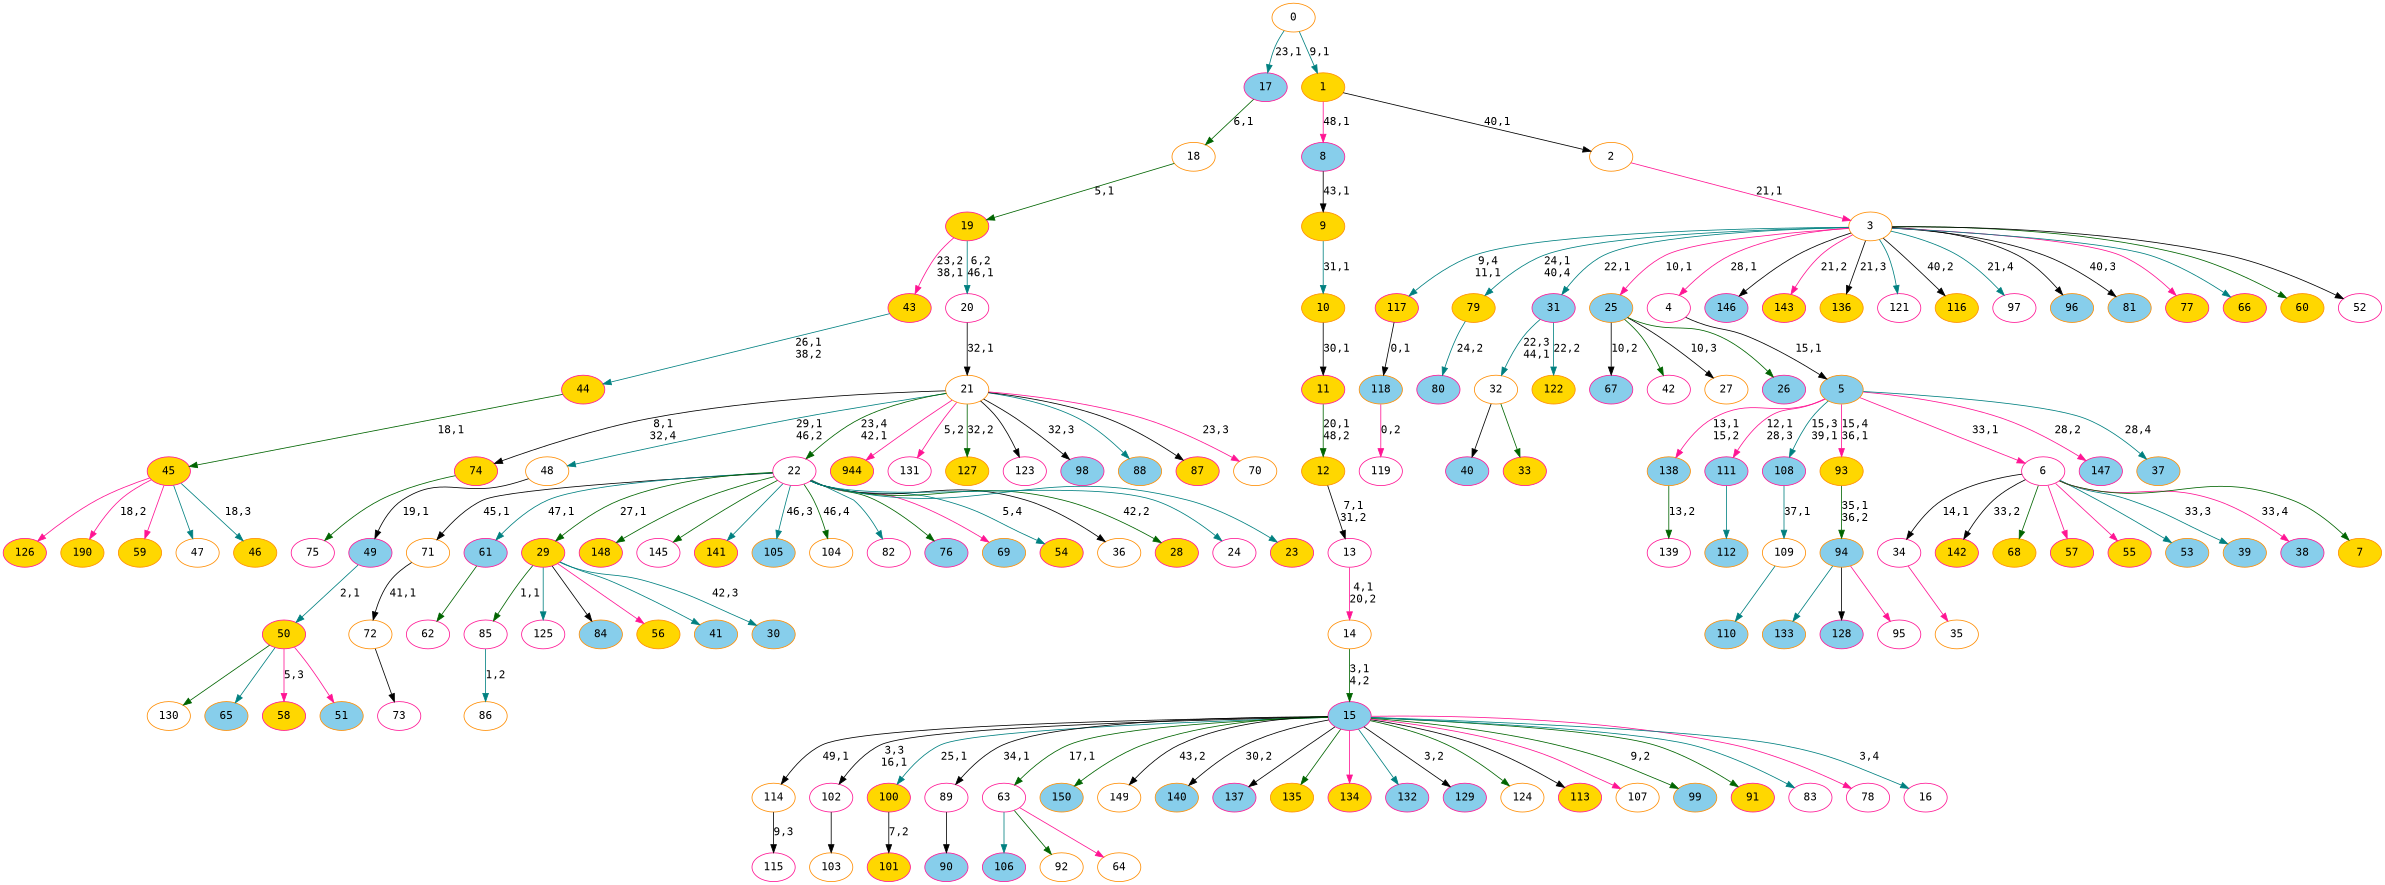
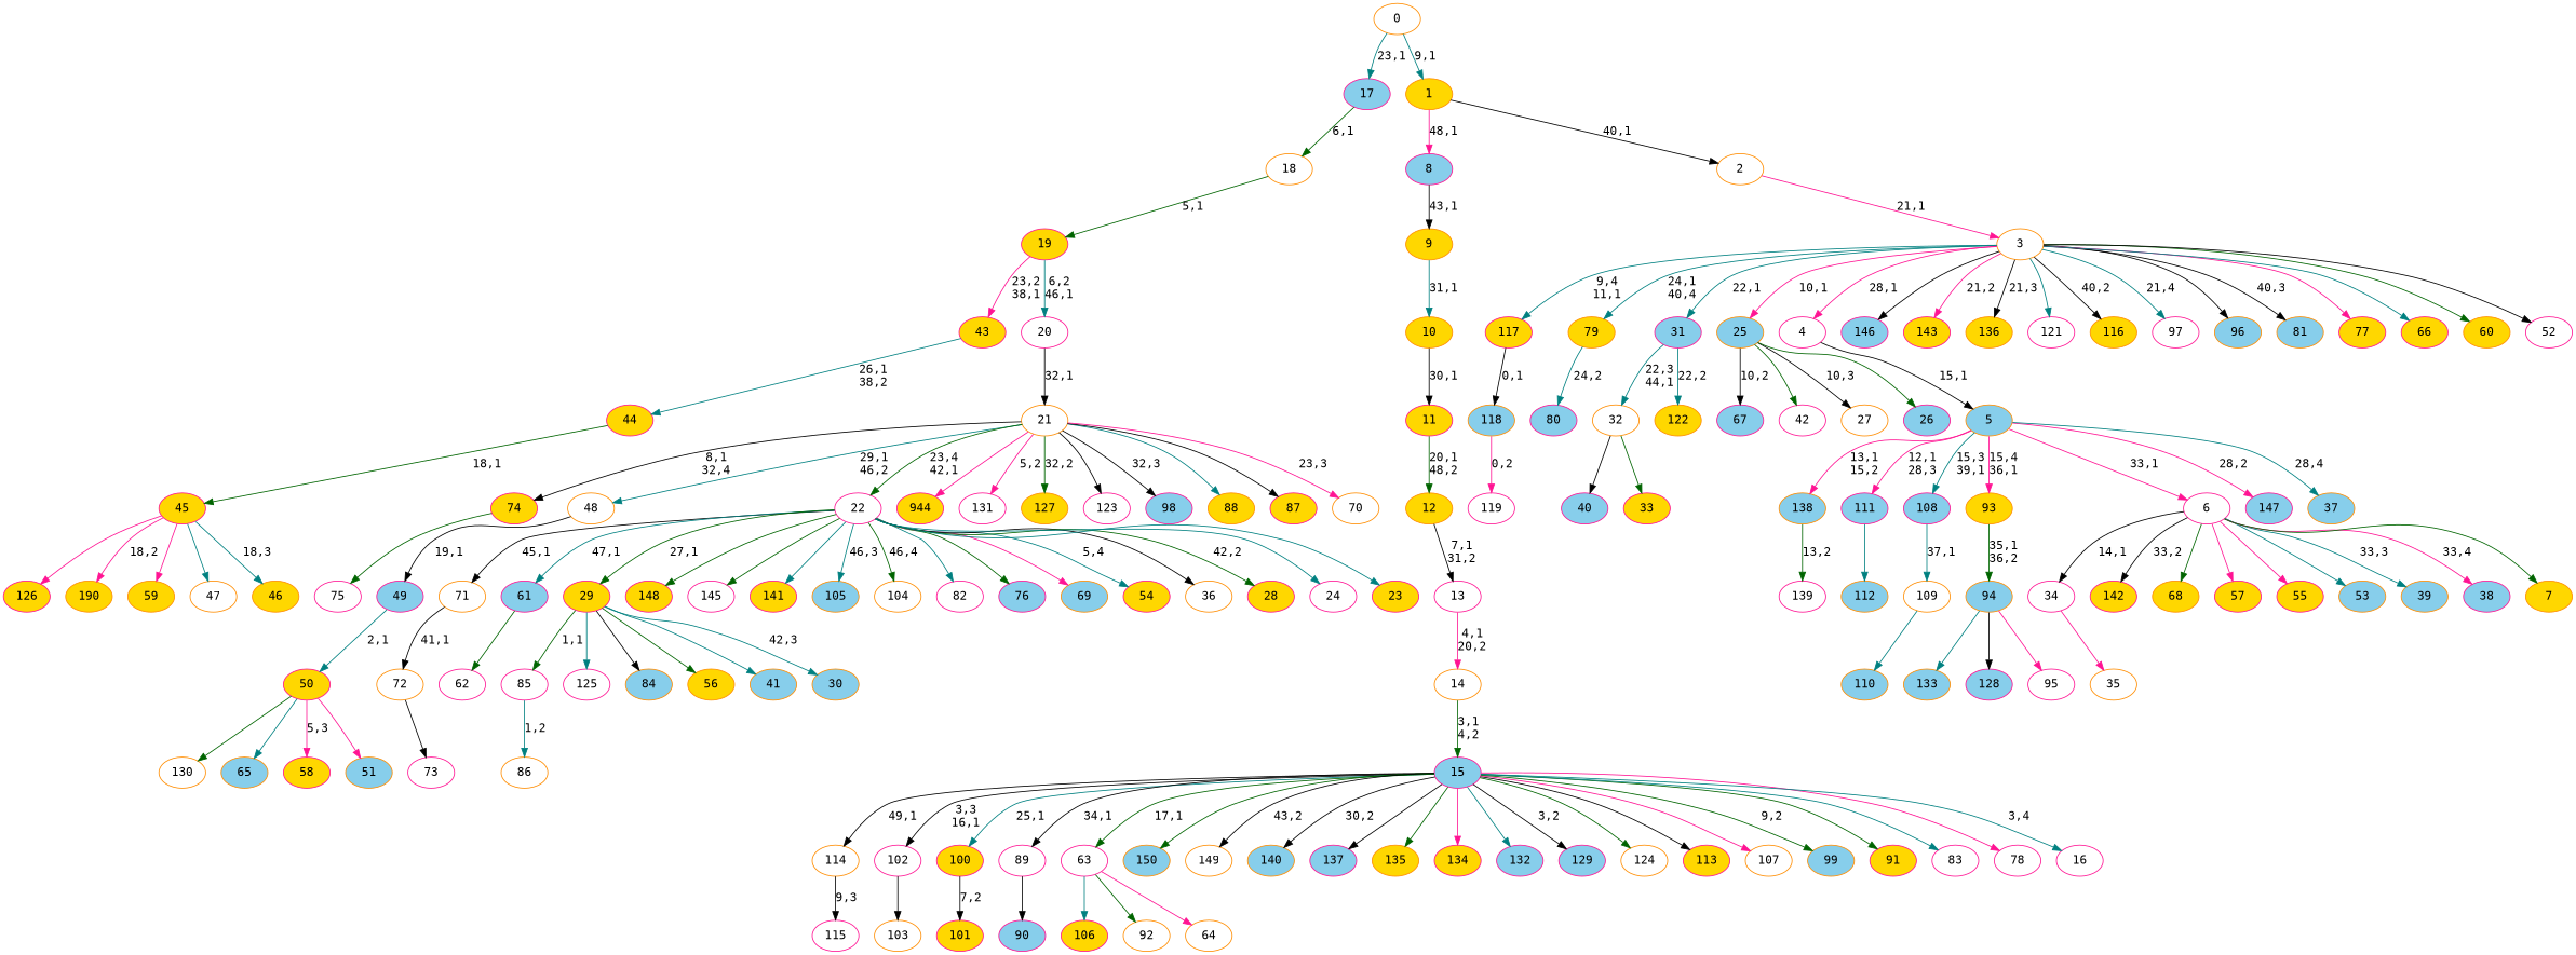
  digraph {
    fontname="DejaVu Sans Mono"
    node [color=deeppink fillcolor=white fontname="DejaVu Sans Mono" style=filled]
    edge [color=teal fontname="DejaVu Sans Mono"]
    138 [color=darkorange fillcolor=skyblue]
    139
    118 [color=darkorange fillcolor=skyblue]
    119
    117 [fillcolor=gold]
    114 [color=darkorange]
    115
    111 [fillcolor=skyblue]
    112 [color=darkorange fillcolor=skyblue]
    109 [color=darkorange]
    110 [color=darkorange fillcolor=skyblue]
    108 [fillcolor=skyblue]
    103 [color=darkorange]
    102
    100 [fillcolor=gold]
    101 [fillcolor=gold]
    94 [color=darkorange fillcolor=skyblue]
    133 [color=darkorange fillcolor=skyblue]
    128 [fillcolor=skyblue]
    95
    93 [color=darkorange fillcolor=gold]
    90 [fillcolor=skyblue]
    89
    86 [color=darkorange]
    85
    79 [color=darkorange fillcolor=gold]
    80 [fillcolor=skyblue]
    74 [fillcolor=gold]
    75
    72 [color=darkorange]
    73
    71 [color=darkorange]
-   106 [fillcolor=skyblue]
+   106 [fillcolor=gold]
    63
    92 [color=darkorange]
    64 [color=darkorange]
    61 [fillcolor=skyblue]
    62
    50 [fillcolor=gold]
    130 [color=darkorange]
    65 [color=darkorange fillcolor=skyblue]
    58 [fillcolor=gold]
    51 [color=darkorange fillcolor=skyblue]
    49 [fillcolor=skyblue]
    48 [color=darkorange]
    45 [fillcolor=gold]
    126 [fillcolor=gold]
    n48 [color=darkorange fillcolor=gold label=190]
    59 [color=darkorange fillcolor=gold]
    47 [color=darkorange]
    46 [color=darkorange fillcolor=gold]
    44 [fillcolor=gold]
    43 [fillcolor=gold]
    35 [color=darkorange]
    34
    32 [color=darkorange]
    40 [fillcolor=skyblue]
    33 [fillcolor=gold]
    31 [fillcolor=skyblue]
    122 [color=darkorange fillcolor=gold]
    29 [fillcolor=gold]
    125
    84 [color=darkorange fillcolor=skyblue]
    56 [color=darkorange fillcolor=gold]
    41 [color=darkorange fillcolor=skyblue]
    30 [color=darkorange fillcolor=skyblue]
    25 [color=darkorange fillcolor=skyblue]
    67 [fillcolor=skyblue]
    42
    27 [color=darkorange]
    26 [fillcolor=skyblue]
    22
    148 [fillcolor=gold]
    145
    141 [fillcolor=gold]
    105 [color=darkorange fillcolor=skyblue]
    104 [color=darkorange]
    82
    76 [fillcolor=skyblue]
    69 [color=darkorange fillcolor=skyblue]
    54 [fillcolor=gold]
    36 [color=darkorange]
    28 [fillcolor=gold]
    24
    23 [fillcolor=gold]
    21 [color=darkorange]
    n87 [fillcolor=gold label=944]
    131
    127 [color=darkorange fillcolor=gold]
    123
    98 [fillcolor=skyblue]
-   88 [color=darkorange fillcolor=skyblue]
+   88 [color=darkorange fillcolor=gold]
    87 [fillcolor=gold]
    70 [color=darkorange]
    20
    19 [fillcolor=gold]
    18 [color=darkorange]
    17 [fillcolor=skyblue]
    15 [fillcolor=skyblue]
    150 [color=darkorange fillcolor=skyblue]
    149 [color=darkorange]
    140 [color=darkorange fillcolor=skyblue]
    137 [fillcolor=skyblue]
    135 [color=darkorange fillcolor=gold]
    134 [fillcolor=gold]
    132 [fillcolor=skyblue]
    129 [fillcolor=skyblue]
    124 [color=darkorange]
    113 [fillcolor=gold]
    107 [color=darkorange]
    99 [color=darkorange fillcolor=skyblue]
    91 [fillcolor=gold]
    83
    78
    16
    14 [color=darkorange]
    13
    12 [color=darkorange fillcolor=gold]
    11 [fillcolor=gold]
    10 [color=darkorange fillcolor=gold]
    9 [color=darkorange fillcolor=gold]
    8 [fillcolor=skyblue]
    6
    142 [fillcolor=gold]
    68 [color=darkorange fillcolor=gold]
    57 [fillcolor=gold]
    55 [fillcolor=gold]
    53 [color=darkorange fillcolor=skyblue]
    39 [color=darkorange fillcolor=skyblue]
    38 [fillcolor=skyblue]
    7 [color=darkorange fillcolor=gold]
    5 [color=darkorange fillcolor=skyblue]
    147 [fillcolor=skyblue]
    37 [color=darkorange fillcolor=skyblue]
    4
    3 [color=darkorange]
    146 [fillcolor=skyblue]
    143 [fillcolor=gold]
    136 [color=darkorange fillcolor=gold]
    121
    116 [color=darkorange fillcolor=gold]
    97
    96 [color=darkorange fillcolor=skyblue]
    81 [color=darkorange fillcolor=skyblue]
    77 [fillcolor=gold]
    66 [fillcolor=gold]
    60 [color=darkorange fillcolor=gold]
    52
    2 [color=darkorange]
    1 [color=darkorange fillcolor=gold]
    0 [color=darkorange]
    138 -> 139 [color=darkgreen label="13,2"]
    118 -> 119 [color=deeppink label="0,2"]
    117 -> 118 [color=black label="0,1"]
    114 -> 115 [color=black label="9,3"]
    111 -> 112
    109 -> 110
    108 -> 109 [label="37,1"]
    102 -> 103 [color=black]
    100 -> 101 [color=black label="7,2"]
    94 -> 133
    94 -> 128 [color=black]
    94 -> 95 [color=deeppink]
    93 -> 94 [color=darkgreen label="35,1\n36,2"]
    89 -> 90 [color=black]
    85 -> 86 [label="1,2"]
    79 -> 80 [label="24,2"]
    74 -> 75 [color=darkgreen]
    72 -> 73 [color=black]
    71 -> 72 [color=black label="41,1"]
    63 -> 106
    63 -> 92 [color=darkgreen]
    63 -> 64 [color=deeppink]
    61 -> 62 [color=darkgreen]
    50 -> 130 [color=darkgreen]
    50 -> 65
    50 -> 58 [color=deeppink label="5,3"]
    50 -> 51 [color=deeppink]
    49 -> 50 [label="2,1"]
    48 -> 49 [color=black label="19,1"]
    45 -> 126 [color=deeppink]
    45 -> n48 [color=deeppink label="18,2"]
    45 -> 59 [color=deeppink]
    45 -> 47
    45 -> 46 [label="18,3"]
    44 -> 45 [color=darkgreen label="18,1"]
    43 -> 44 [label="26,1\n38,2"]
    34 -> 35 [color=deeppink]
    32 -> 40 [color=black]
    32 -> 33 [color=darkgreen]
    31 -> 32 [label="22,3\n44,1"]
    31 -> 122 [label="22,2"]
    29 -> 85 [color=darkgreen label="1,1"]
    29 -> 125
    29 -> 84 [color=black]
-   29 -> 56 [color=deeppink]
+   29 -> 56 [color=darkgreen]
    29 -> 41
    29 -> 30 [label="42,3"]
    25 -> 67 [color=black label="10,2"]
    25 -> 42 [color=darkgreen]
    25 -> 27 [color=black label="10,3"]
    25 -> 26 [color=darkgreen]
    22 -> 71 [color=black label="45,1"]
    22 -> 61 [label="47,1"]
    22 -> 29 [color=darkgreen label="27,1"]
    22 -> 148 [color=darkgreen]
    22 -> 145 [color=darkgreen]
    22 -> 141
    22 -> 105 [label="46,3"]
    22 -> 104 [color=darkgreen label="46,4"]
    22 -> 82
    22 -> 76 [color=darkgreen]
    22 -> 69 [color=deeppink]
    22 -> 54 [label="5,4"]
    22 -> 36 [color=black]
    22 -> 28 [color=darkgreen label="42,2"]
    22 -> 24
    22 -> 23
    21 -> 74 [color=black label="8,1\n32,4"]
    21 -> 48 [label="29,1\n46,2"]
    21 -> 22 [color=darkgreen label="23,4\n42,1"]
    21 -> n87 [color=deeppink]
    21 -> 131 [color=deeppink label="5,2"]
    21 -> 127 [color=darkgreen label="32,2"]
    21 -> 123 [color=black]
    21 -> 98 [color=black label="32,3"]
    21 -> 88
    21 -> 87 [color=black]
    21 -> 70 [color=deeppink label="23,3"]
    20 -> 21 [color=black label="32,1"]
    19 -> 43 [color=deeppink label="23,2\n38,1"]
    19 -> 20 [label="6,2\n46,1"]
    18 -> 19 [color=darkgreen label="5,1"]
    17 -> 18 [color=darkgreen label="6,1"]
    15 -> 114 [color=black label="49,1"]
    15 -> 102 [color=black label="3,3\n16,1"]
    15 -> 100 [label="25,1"]
    15 -> 89 [color=black label="34,1"]
    15 -> 63 [color=darkgreen label="17,1"]
    15 -> 150 [color=darkgreen]
    15 -> 149 [color=black label="43,2"]
    15 -> 140 [color=black label="30,2"]
    15 -> 137 [color=black]
    15 -> 135 [color=darkgreen]
    15 -> 134 [color=deeppink]
    15 -> 132
    15 -> 129 [color=black label="3,2"]
    15 -> 124 [color=darkgreen]
    15 -> 113 [color=black]
    15 -> 107 [color=deeppink]
    15 -> 99 [color=darkgreen label="9,2"]
    15 -> 91 [color=darkgreen]
    15 -> 83
    15 -> 78 [color=deeppink]
    15 -> 16 [label="3,4"]
    14 -> 15 [color=darkgreen label="3,1\n4,2"]
    13 -> 14 [color=deeppink label="4,1\n20,2"]
    12 -> 13 [color=black label="7,1\n31,2"]
    11 -> 12 [color=darkgreen label="20,1\n48,2"]
    10 -> 11 [color=black label="30,1"]
    9 -> 10 [label="31,1"]
    8 -> 9 [color=black label="43,1"]
    6 -> 34 [color=black label="14,1"]
    6 -> 142 [color=black label="33,2"]
    6 -> 68 [color=darkgreen]
    6 -> 57 [color=deeppink]
    6 -> 55 [color=deeppink]
    6 -> 53
    6 -> 39 [label="33,3"]
    6 -> 38 [color=deeppink label="33,4"]
    6 -> 7 [color=darkgreen]
    5 -> 138 [color=deeppink label="13,1\n15,2"]
    5 -> 111 [color=deeppink label="12,1\n28,3"]
    5 -> 108 [label="15,3\n39,1"]
    5 -> 93 [color=deeppink label="15,4\n36,1"]
    5 -> 6 [color=deeppink label="33,1"]
    5 -> 147 [color=deeppink label="28,2"]
    5 -> 37 [label="28,4"]
    4 -> 5 [color=black label="15,1"]
    3 -> 117 [label="9,4\n11,1"]
    3 -> 79 [label="24,1\n40,4"]
    3 -> 31 [label="22,1"]
    3 -> 25 [color=deeppink label="10,1"]
    3 -> 4 [color=deeppink label="28,1"]
    3 -> 146 [color=black]
    3 -> 143 [color=deeppink label="21,2"]
    3 -> 136 [color=black label="21,3"]
    3 -> 121
    3 -> 116 [color=black label="40,2"]
    3 -> 97 [label="21,4"]
    3 -> 96 [color=black]
    3 -> 81 [color=black label="40,3"]
    3 -> 77 [color=deeppink]
    3 -> 66
    3 -> 60 [color=darkgreen]
    3 -> 52 [color=black]
    2 -> 3 [color=deeppink label="21,1"]
    1 -> 8 [color=deeppink label="48,1"]
    1 -> 2 [color=black label="40,1"]
    0 -> 17 [label="23,1"]
    0 -> 1 [label="9,1"]
  }
